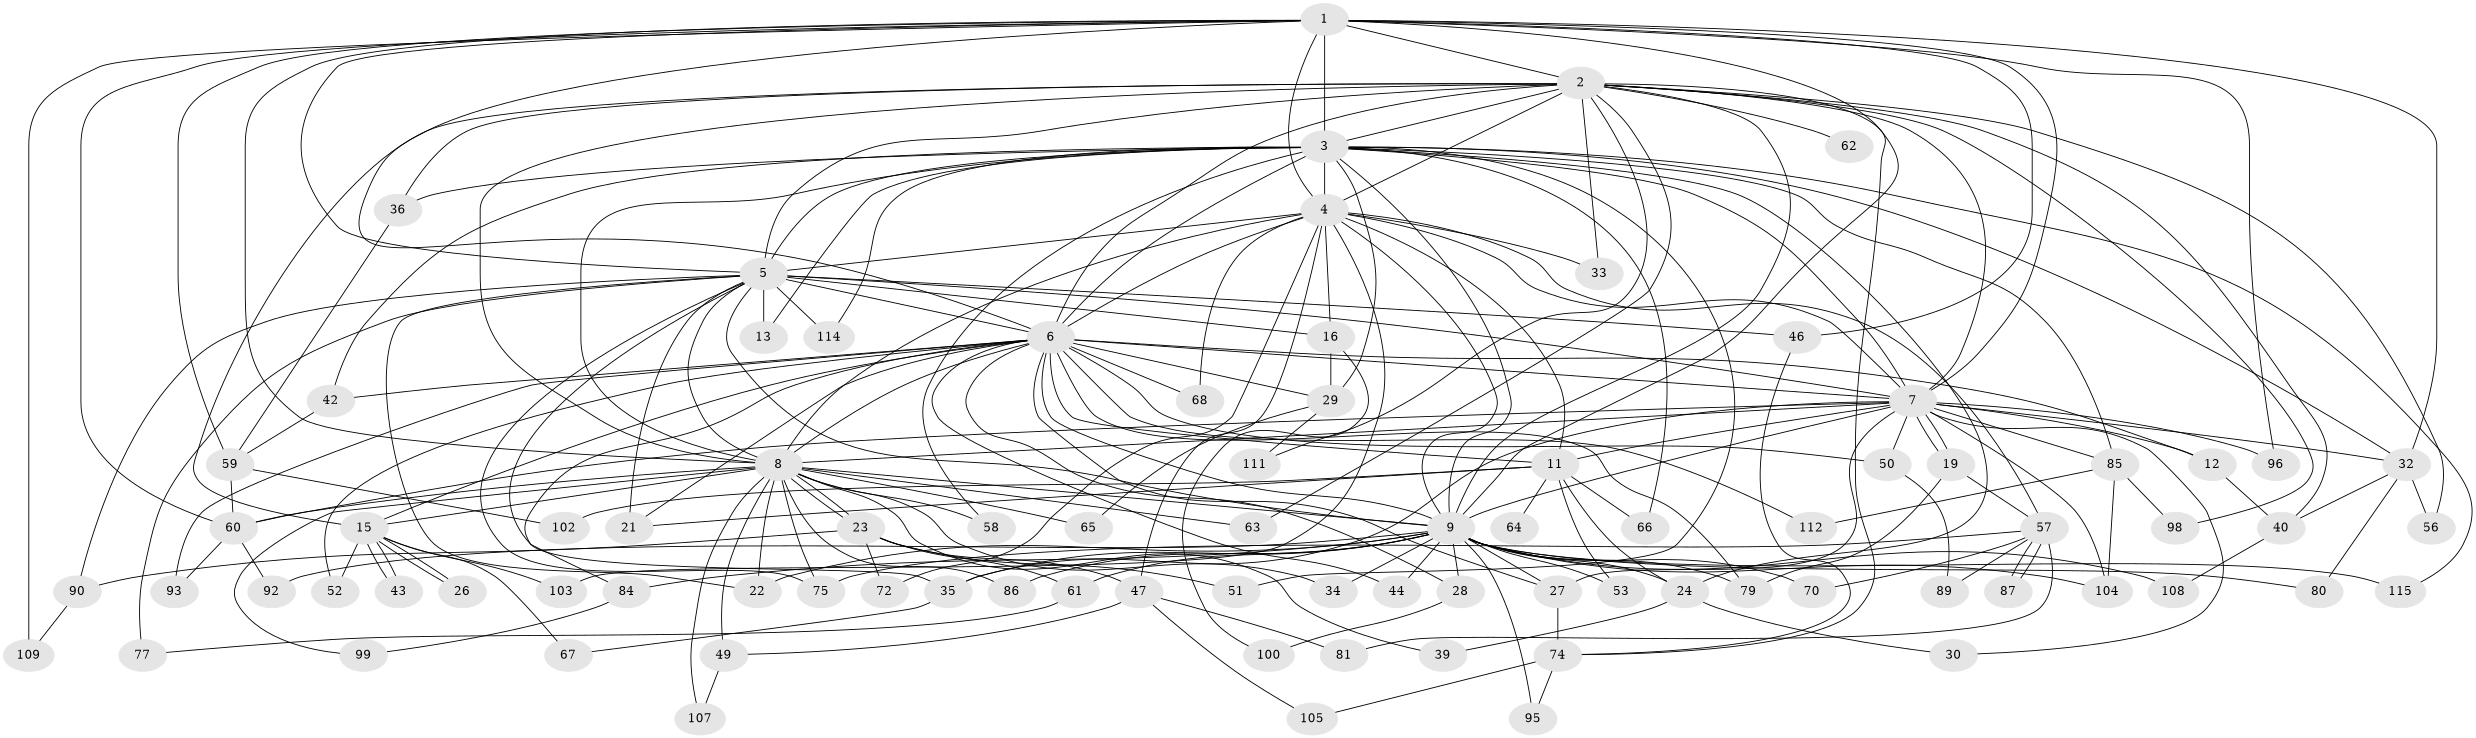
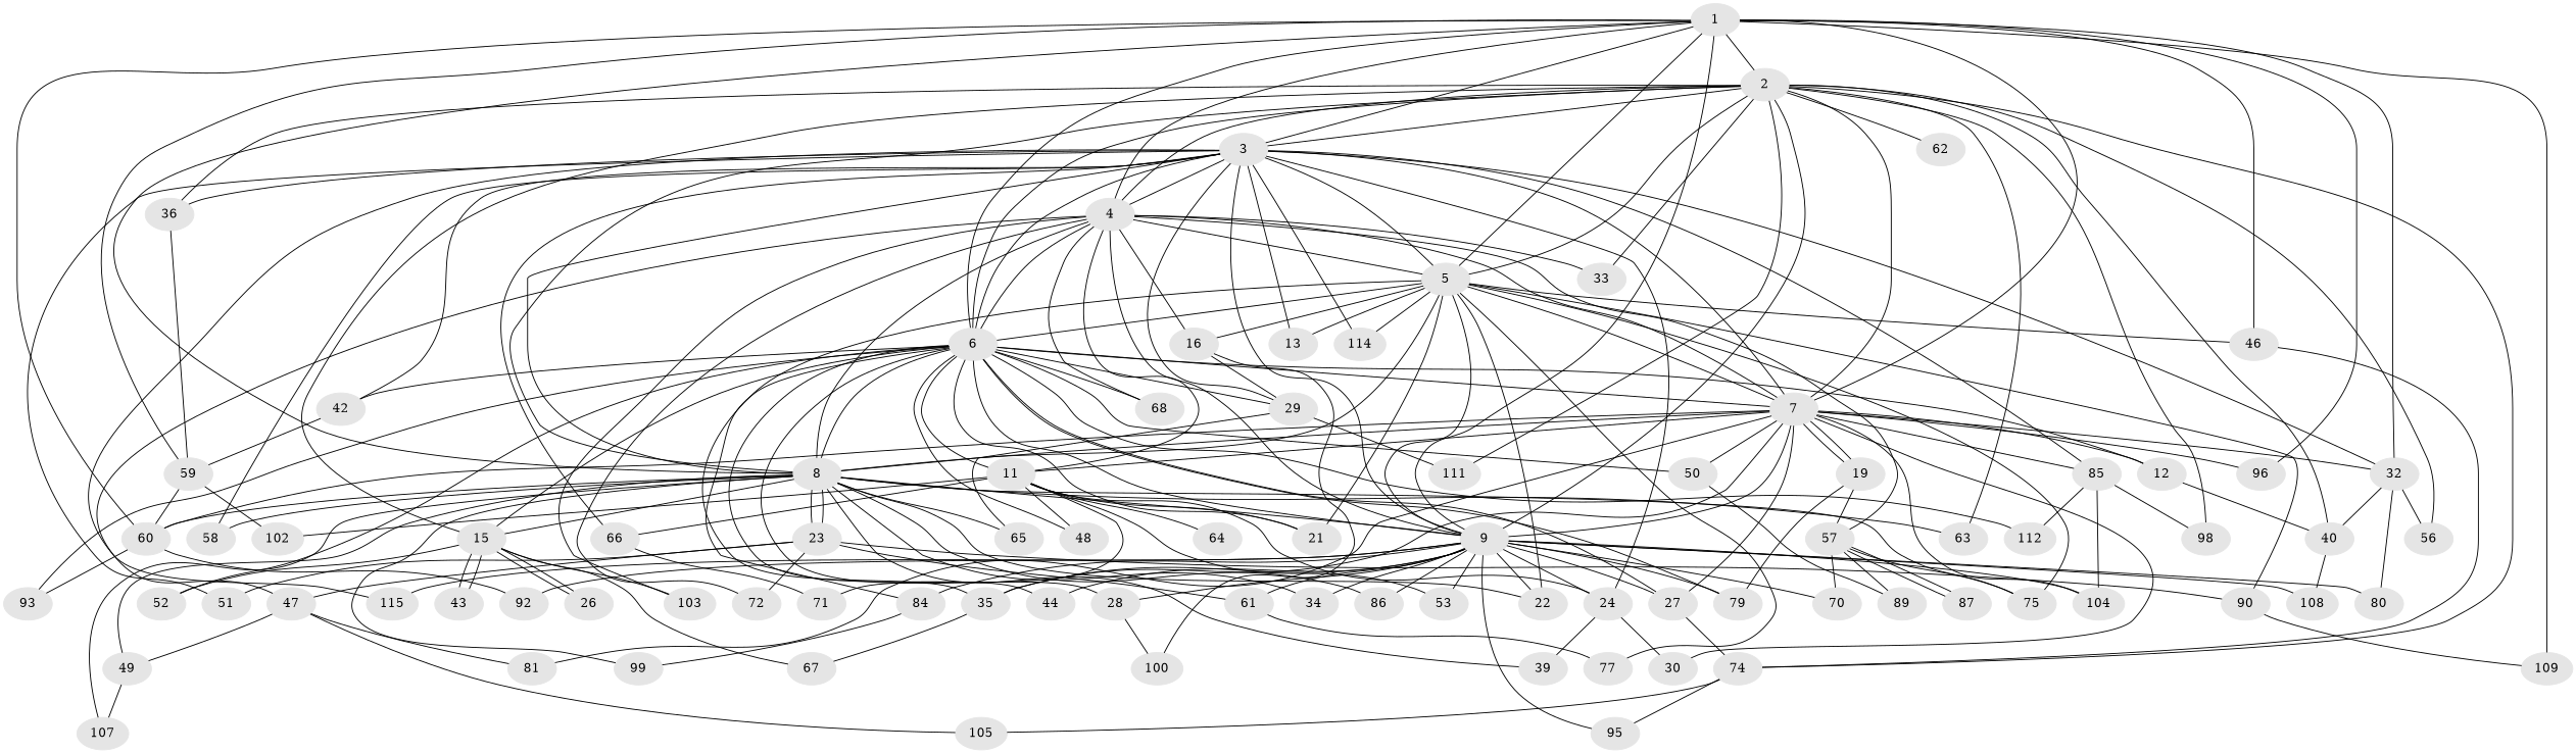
  graph {
    node [color=gray90 style=filled]
    1 [super="+25"]
    2 [super="+88"]
    3 [super="+10"]
    4 [super="+14"]
    5 [super="+76"]
    6 [super="+78"]
    7 [super="+37"]
    8 [super="+31"]
    9 [super="+18"]
    32 [super="+94"]
    46
    59 [super="+101"]
    60 [super="+73"]
    96
    109 [super="+116"]
    15 [super="+17"]
    33
    36 [super="+97"]
    40
    56
    62
    63
    74 [super="+83"]
    98
    111
    13
    24 [super="+82"]
    29 [super="+41"]
    42
    51
    58
    66
    85
    114
    115
    11 [super="+45"]
    16
    47
    57
    68
    72
    103
    21
    22 [super="+55"]
    35 [super="+106"]
    75
    77
    90
    12
    27 [super="+38"]
    28
    44
+   48
    50 [super="+54"]
    52
    79
    84
    93
    112
    19
    30
    81
    104 [super="+110"]
    23 [super="+113"]
    34
    39
    49 [super="+91"]
    65
    86
    99
    107
    53
    61
    70
    80
    92
    95
    108
    102
    26
    43
    67
    105
+   71
    64
    100
    89
    87
    1 -- 2
    1 -- 3 [weight=2]
    1 -- 4
    1 -- 5
    1 -- 6
    1 -- 7 [weight=2]
    1 -- 8
    1 -- 9
    1 -- 32
    1 -- 46
    1 -- 59
    1 -- 60
    1 -- 96
    1 -- 109 [weight=2]
    2 -- 3 [weight=2]
    2 -- 4
    2 -- 5
    2 -- 6
    2 -- 7
    2 -- 8
    2 -- 9
    2 -- 15
    2 -- 33
    2 -- 36
    2 -- 40
    2 -- 56
    2 -- 62
    2 -- 63
    2 -- 74
    2 -- 98
    2 -- 111
    3 -- 4 [weight=2]
    3 -- 5 [weight=2]
    3 -- 6 [weight=2]
    3 -- 7 [weight=2]
    3 -- 8 [weight=2]
    3 -- 9 [weight=2]
    3 -- 32
    3 -- 36
    3 -- 13
    3 -- 24
    3 -- 29
    3 -- 42
    3 -- 51
    3 -- 58
    3 -- 66
    3 -- 85
    3 -- 114
    3 -- 115
    4 -- 5
    4 -- 6
    4 -- 7
    4 -- 8
    4 -- 9
    4 -- 33
    4 -- 11
    4 -- 16
    4 -- 47
    4 -- 57
    4 -- 68
    4 -- 72
    4 -- 103
    5 -- 6
    5 -- 7
    5 -- 8
    5 -- 9
    5 -- 46
    5 -- 13
    5 -- 114
    5 -- 16
    5 -- 21
    5 -- 22
    5 -- 35
    5 -- 75
    5 -- 77
    5 -- 90
    6 -- 7
    6 -- 8
    6 -- 9
    6 -- 15
    6 -- 29
    6 -- 42
    6 -- 11
    6 -- 68
    6 -- 21
    6 -- 12
    6 -- 27
    6 -- 28
    6 -- 44
+   6 -- 48
    6 -- 50 [weight=3]
    6 -- 52
    6 -- 79
    6 -- 84
    6 -- 93
    6 -- 112
    7 -- 8
    7 -- 9
    7 -- 32
    7 -- 60
    7 -- 96
    7 -- 85
    7 -- 11
    7 -- 35
    7 -- 12
    7 -- 27
    7 -- 50
    7 -- 19
    7 -- 19
    7 -- 30
-   57 -- 81
+   7 -- 81
    7 -- 104
    8 -- 9 [weight=2]
    8 -- 60
    8 -- 15
    8 -- 63
    8 -- 58
    8 -- 22
    8 -- 75
    8 -- 23 [weight=2]
    8 -- 23
    8 -- 34
    8 -- 39
    8 -- 49 [weight=2]
    8 -- 65
    8 -- 86
    8 -- 99
    8 -- 107
    9 -- 24
    9 -- 115
    9 -- 22
    9 -- 35
    9 -- 27 [weight=2]
    9 -- 28
    9 -- 44
    9 -- 79
    9 -- 84
    9 -- 104
    9 -- 34
    9 -- 86
    9 -- 53
    9 -- 61
    9 -- 70
    9 -- 80
    9 -- 92
    9 -- 95
    9 -- 108
    32 -- 40
    32 -- 56
    32 -- 80
    46 -- 74
    59 -- 60
    59 -- 102
    60 -- 93
    60 -- 92
    15 -- 103
    15 -- 52
    15 -- 26
    15 -- 26
    15 -- 43
    15 -- 43
    15 -- 67
    36 -- 59
    40 -- 108
    74 -- 95
    74 -- 105
    24 -- 30
    24 -- 39
    29 -- 111
    29 -- 65
    42 -- 59
+   66 -- 71
    85 -- 98
    85 -- 112
    85 -- 104
    11 -- 24
    11 -- 66
    11 -- 21
+   11 -- 48
    11 -- 53
    11 -- 102
+   11 -- 71
    11 -- 64
    16 -- 29
    16 -- 100
    47 -- 81
    47 -- 49
    47 -- 105
    57 -- 75
    57 -- 70
    57 -- 89
    57 -- 87
    57 -- 87
    35 -- 67
    90 -- 109
    12 -- 40
    27 -- 74
    28 -- 100
    50 -- 89
    84 -- 99
    19 -- 57
    19 -- 79
    23 -- 51
    23 -- 47
    23 -- 72
    23 -- 90
    23 -- 61
    49 -- 107
    61 -- 77
  }
